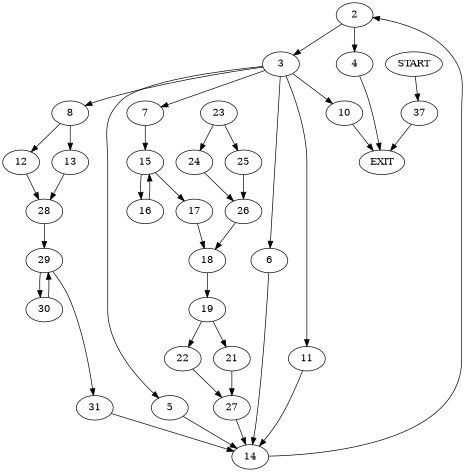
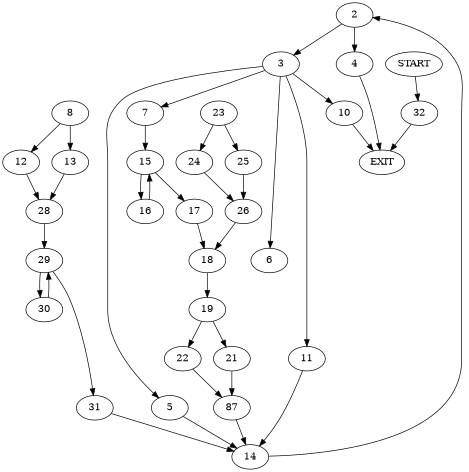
  digraph {
    n1 [label=START]
-   32 [label=37]
+   32
    n3 [label=EXIT]
    2
    3
    4
    5
    6
    7
    8
    10
    11
    14
    15
    12
    13
    16
    17
    28
    29
    18
    19
    21
    22
-   27
+   27 [label=87]
    23
    24
    25
    26
    30
    31
    n1 -> 32
    32 -> n3
    2 -> 3
    2 -> 4
    3 -> 5
    3 -> 6
    3 -> 7
-   3 -> 8
    3 -> 10
    3 -> 11
    4 -> n3
    5 -> 14
-   6 -> 14
    7 -> 15
    8 -> 12
    8 -> 13
    10 -> n3
    11 -> 14
    14 -> 2
    15 -> 16
    15 -> 17
    12 -> 28
    13 -> 28
    16 -> 15
    17 -> 18
    28 -> 29
    29 -> 30
    29 -> 31
    18 -> 19
    19 -> 21
    19 -> 22
    21 -> 27
    22 -> 27
    27 -> 14
    23 -> 24
    23 -> 25
    24 -> 26
    25 -> 26
    26 -> 18
    30 -> 29
    31 -> 14
  }
